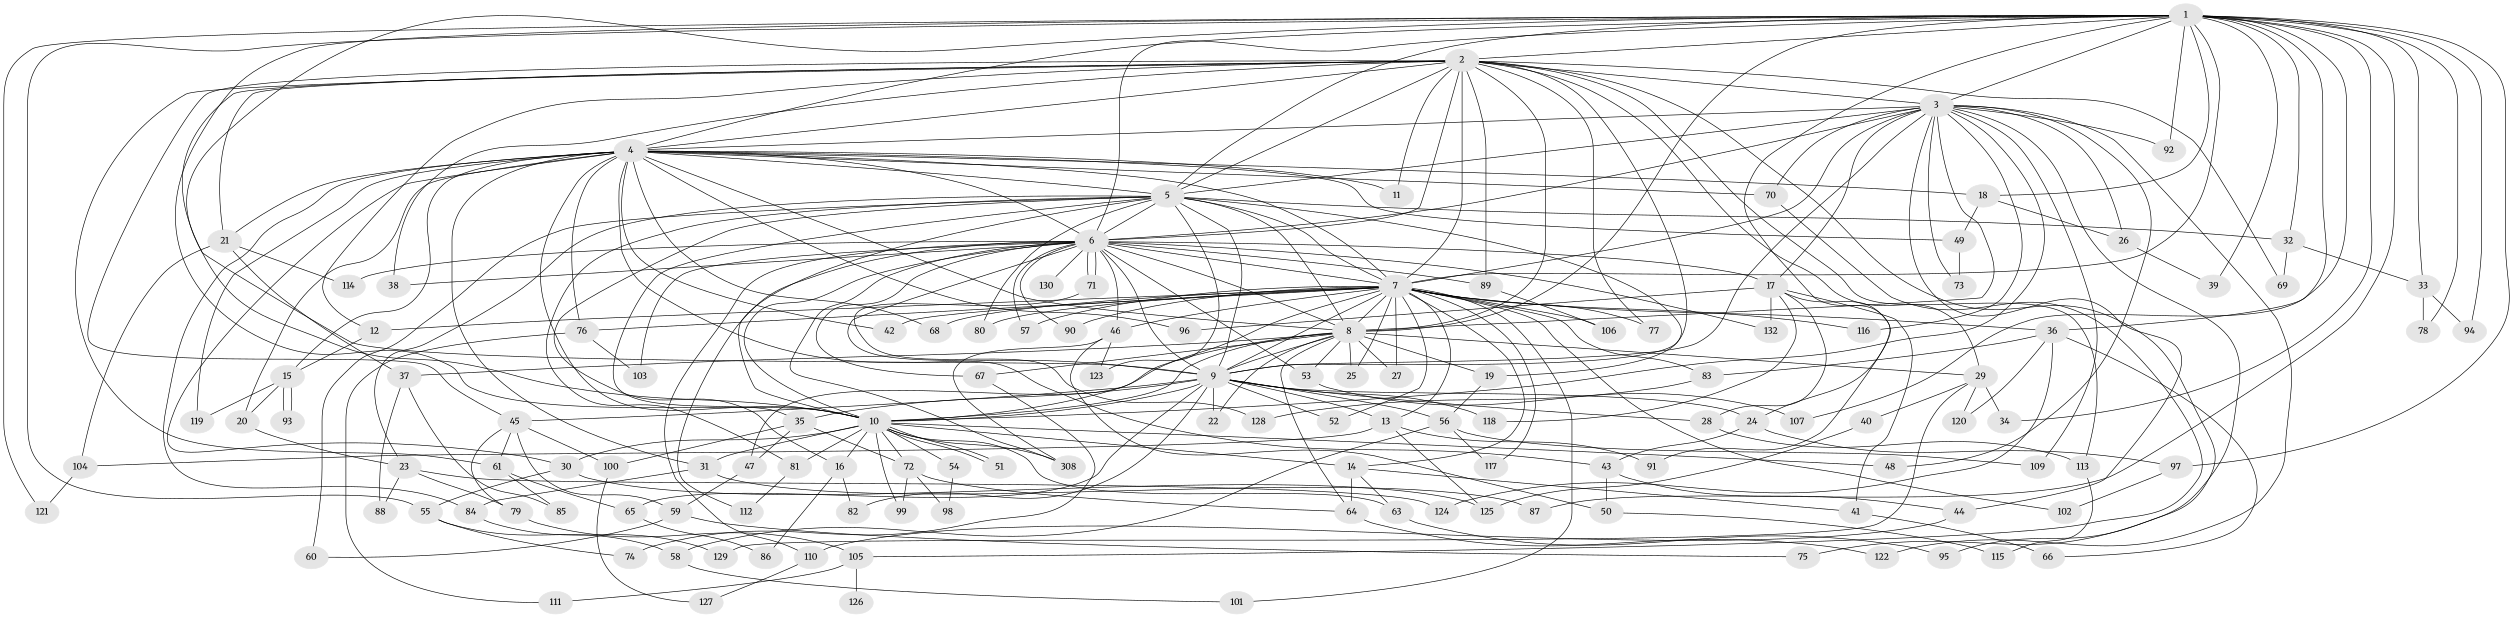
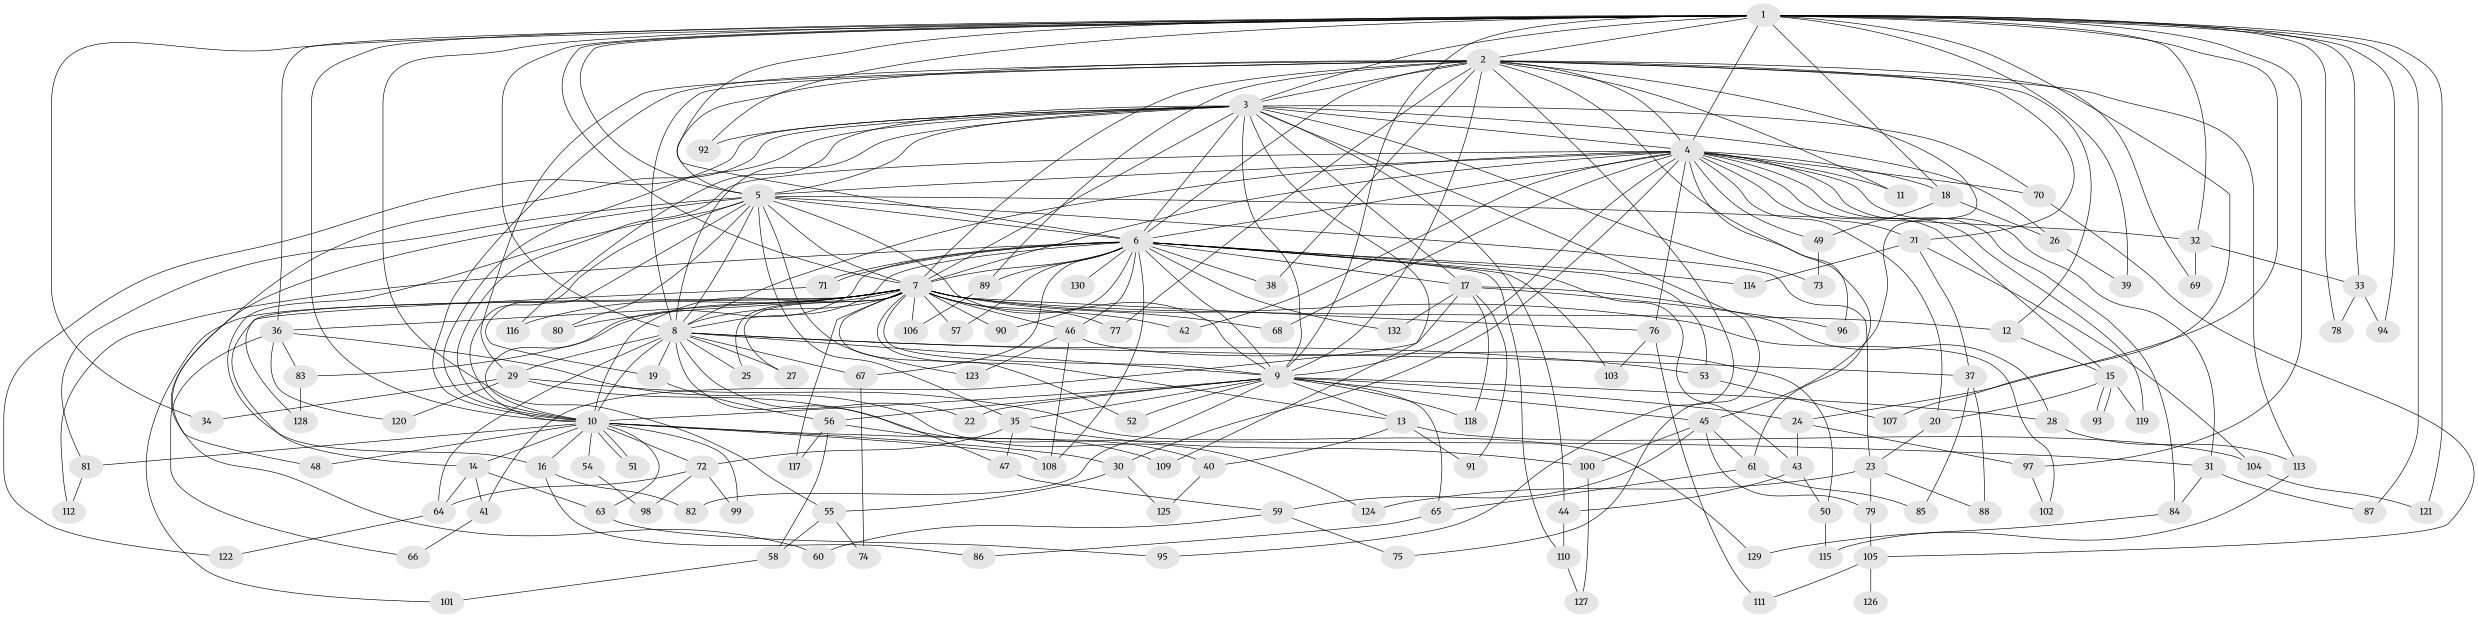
  graph {
    fontname=Merriweather
    node [color=gray90 fontname=Merriweather style=filled]
    edge [fontname=Merriweather]
    1
    2
    3
    4
    5
    6
    7
    8
    9
    10
    18
    24
    32
    33
    34
    36
    39
    55
    78
    87
    92
    94
    97
    107
    121
    11
    12
    21
    29
    38
    45
    61
    69
    77
    89
    95
    113
    17
    26
    44
    48
    70
    73
    75
    109
    116
    122
    15
    20
    30
    31
    42
    49
    68
    76
    84
    96
    119
    16
    19
    23
    35
    60
    80
    81
    123
    43
    46
    53
    57
    67
    71
    90
    103
    110
    112
    114
    130
    132
-   108 [label=308]
+   108
    13
    14
    25
    27
    52
    83
    101
    102
    106
    117
    22
    37
    47
    64
    28
    56
    65
    82
    118
    54
    51
    63
    72
    99
    124
    120
    66
    58
    74
    104
    40
    129
    79
    100
    59
    85
    115
    91
    41
    105
    93
    125
    111
    86
    88
    50
    98
    128
    127
    126
    1 -- 2
    1 -- 3
    1 -- 4
    1 -- 5
    1 -- 6
    1 -- 7
    1 -- 8
    1 -- 9
    1 -- 10
    1 -- 18
    1 -- 24
    1 -- 32
    1 -- 33
    1 -- 34
    1 -- 36
    1 -- 39
    1 -- 55
    1 -- 78
    1 -- 87
    1 -- 92
    1 -- 94
    1 -- 97
    1 -- 107
    1 -- 121
    2 -- 3
    2 -- 4
    2 -- 5
    2 -- 6
    2 -- 7
    2 -- 8
    2 -- 9
    2 -- 10
    2 -- 11
    2 -- 12
    2 -- 21
    2 -- 29
    2 -- 38
    2 -- 45
    2 -- 61
    2 -- 69
    2 -- 77
    2 -- 89
    2 -- 95
    2 -- 113
    3 -- 4
    3 -- 5
    3 -- 6
    3 -- 7
    3 -- 8
    3 -- 9
    3 -- 10
    3 -- 92
    3 -- 17
    3 -- 26
    3 -- 44
    3 -- 48
    3 -- 70
    3 -- 73
    3 -- 75
    3 -- 109
    3 -- 116
    3 -- 122
    4 -- 5
    4 -- 6
    4 -- 7
    4 -- 8
    4 -- 9
    4 -- 10
    4 -- 18
    4 -- 11
    4 -- 21
    4 -- 70
    4 -- 15
    4 -- 20
    4 -- 30
    4 -- 31
    4 -- 42
    4 -- 49
    4 -- 68
    4 -- 76
    4 -- 84
    4 -- 96
    4 -- 119
    5 -- 6
    5 -- 7
    5 -- 8
    5 -- 9
    5 -- 10
    5 -- 32
    5 -- 16
    5 -- 19
    5 -- 23
    5 -- 35
    5 -- 60
    5 -- 80
    5 -- 81
    5 -- 123
    6 -- 7
    6 -- 8
    6 -- 9
    6 -- 10
    6 -- 38
    6 -- 89
    6 -- 17
    6 -- 43
    6 -- 46
    6 -- 53
    6 -- 57
    6 -- 67
    6 -- 71
    6 -- 71
    6 -- 90
    6 -- 103
    6 -- 110
    6 -- 112
    6 -- 114
    6 -- 130
    6 -- 132
    6 -- 108
    7 -- 8
    7 -- 9
    7 -- 10
    7 -- 36
    7 -- 12
    7 -- 77
    7 -- 116
    7 -- 42
    7 -- 68
    7 -- 76
    7 -- 80
    7 -- 46
    7 -- 57
    7 -- 90
    7 -- 13
    7 -- 14
    7 -- 25
    7 -- 27
    7 -- 52
    7 -- 83
    7 -- 101
    7 -- 102
    7 -- 106
    7 -- 117
    8 -- 9
    8 -- 10
    8 -- 29
    8 -- 19
    8 -- 53
    8 -- 67
    8 -- 25
    8 -- 27
    8 -- 22
    8 -- 37
    8 -- 47
    8 -- 64
    9 -- 10
    9 -- 24
    9 -- 45
    9 -- 35
    9 -- 13
    9 -- 52
    9 -- 22
    9 -- 28
    9 -- 56
    9 -- 65
    9 -- 82
    9 -- 118
    10 -- 48
    10 -- 30
    10 -- 31
    10 -- 16
    10 -- 81
    10 -- 108
    10 -- 14
    10 -- 54
    10 -- 51
    10 -- 51
    10 -- 63
    10 -- 72
    10 -- 99
    18 -- 26
    18 -- 49
    24 -- 97
    24 -- 43
    32 -- 33
    32 -- 69
    33 -- 78
    33 -- 94
    36 -- 83
    36 -- 124
    36 -- 120
    36 -- 66
    55 -- 58
    55 -- 74
    97 -- 102
    12 -- 15
    21 -- 114
    21 -- 37
    21 -- 104
    29 -- 34
    29 -- 120
    29 -- 40
    29 -- 129
    45 -- 61
    45 -- 79
    45 -- 100
    45 -- 59
    61 -- 65
    61 -- 85
    89 -- 106
    113 -- 115
    17 -- 96
    17 -- 132
    17 -- 28
    17 -- 118
    17 -- 91
    17 -- 41
    26 -- 39
    44 -- 110
    70 -- 105
    15 -- 20
    15 -- 119
    15 -- 93
    15 -- 93
    20 -- 23
    30 -- 55
    30 -- 125
    31 -- 87
    31 -- 84
    49 -- 73
    76 -- 103
    76 -- 111
    84 -- 129
    16 -- 82
    16 -- 86
    19 -- 56
    23 -- 124
    23 -- 79
    23 -- 88
    35 -- 47
    35 -- 72
    35 -- 100
    81 -- 112
    43 -- 44
    43 -- 50
    46 -- 123
    46 -- 108
    46 -- 50
    53 -- 107
    67 -- 74
    71 -- 128
    110 -- 127
    13 -- 104
-   13 -- 125
+   13 -- 40
    13 -- 91
    14 -- 64
    14 -- 63
    14 -- 41
    83 -- 128
    37 -- 85
    37 -- 88
    47 -- 59
    64 -- 122
    28 -- 113
    56 -- 109
    56 -- 117
    56 -- 58
    65 -- 86
    54 -- 98
    63 -- 95
    72 -- 64
    72 -- 99
    72 -- 98
    58 -- 101
    104 -- 121
    40 -- 125
    79 -- 105
    100 -- 127
    59 -- 75
    59 -- 60
    41 -- 66
    105 -- 111
    105 -- 126
    50 -- 115
  }
